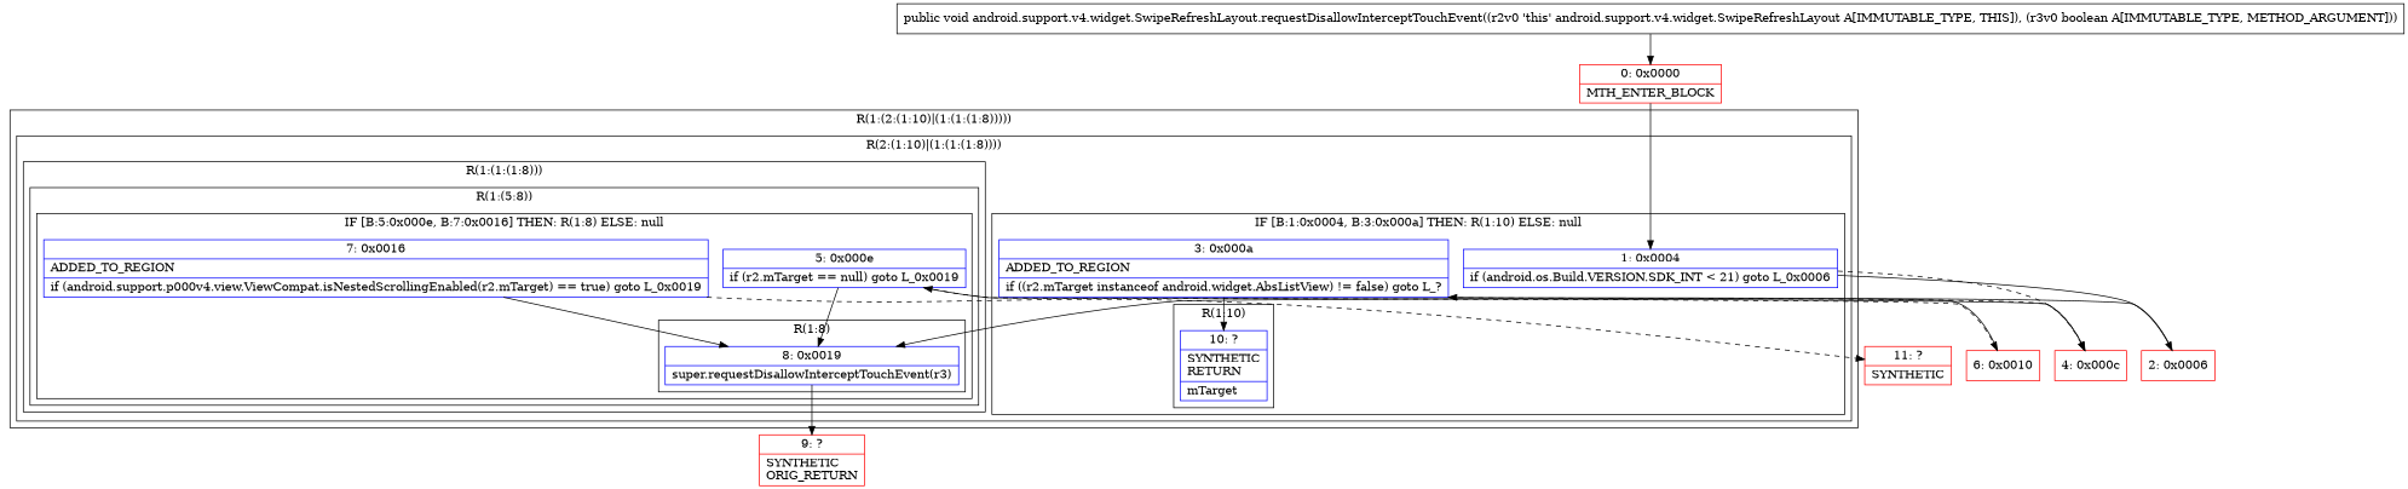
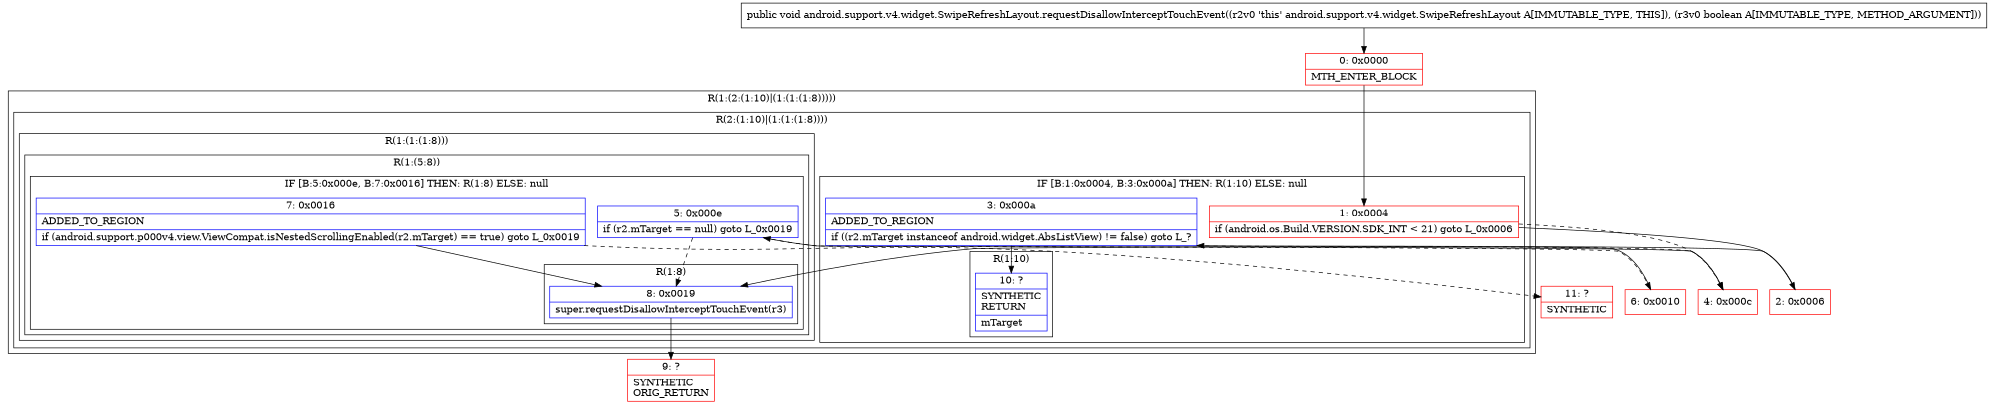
  digraph {
    node [color=blue shape=record]
    n1 [label="{10\:\ ?|SYNTHETIC\lRETURN\l|mTarget\l}"]
-   n2 [label="{1\:\ 0x0004|if (android.os.Build.VERSION.SDK_INT \< 21) goto L_0x0006\l}"]
+   n2 [color=red label="{1\:\ 0x0004|if (android.os.Build.VERSION.SDK_INT \< 21) goto L_0x0006\l}"]
    n3 [label="{3\:\ 0x000a|ADDED_TO_REGION\l|if ((r2.mTarget instanceof android.widget.AbsListView) != false) goto L_?\l}"]
    n4 [label="{8\:\ 0x0019|super.requestDisallowInterceptTouchEvent(r3)\l}"]
    n5 [label="{5\:\ 0x000e|if (r2.mTarget == null) goto L_0x0019\l}"]
    n6 [label="{7\:\ 0x0016|ADDED_TO_REGION\l|if (android.support.p000v4.view.ViewCompat.isNestedScrollingEnabled(r2.mTarget) == true) goto L_0x0019\l}"]
    n7 [color=red label="{2\:\ 0x0006}"]
    n8 [color=red label="{4\:\ 0x000c}"]
    n9 [color=red label="{9\:\ ?|SYNTHETIC\lORIG_RETURN\l}"]
    n10 [color=red label="{6\:\ 0x0010}"]
    n11 [color=red label="{11\:\ ?|SYNTHETIC\l}"]
    n12 [color=red label="{0\:\ 0x0000|MTH_ENTER_BLOCK\l}"]
    n13 [label="{public void android.support.v4.widget.SwipeRefreshLayout.requestDisallowInterceptTouchEvent((r2v0 'this' android.support.v4.widget.SwipeRefreshLayout A[IMMUTABLE_TYPE, THIS]), (r3v0 boolean A[IMMUTABLE_TYPE, METHOD_ARGUMENT])) }" color=""]
    subgraph cluster_1 {
      label="R(1:(2:(1:10)|(1:(1:(1:8)))))"
      subgraph cluster_2 {
        label="R(2:(1:10)|(1:(1:(1:8))))"
        subgraph cluster_3 {
          label="IF [B:1:0x0004, B:3:0x000a] THEN: R(1:10) ELSE: null"
          n2
          n3
          subgraph cluster_4 {
            label="R(1:10)"
            n1
          }
        }
        subgraph cluster_5 {
          label="R(1:(1:(1:8)))"
          subgraph cluster_6 {
            label="R(1:(5:8))"
            subgraph cluster_7 {
              label="IF [B:5:0x000e, B:7:0x0016] THEN: R(1:8) ELSE: null"
              n5
              n6
              subgraph cluster_8 {
                label="R(1:8)"
                n4
              }
            }
          }
        }
      }
    }
    n2 -> n7
    n2 -> n8 [style=dashed]
    n3 -> n1
    n3 -> n8 [style=dashed]
    n4 -> n9
-   n5 -> n4
+   n5 -> n4 [style=dashed]
    n5 -> n10 [style=dashed]
    n6 -> n4
    n6 -> n11 [style=dashed]
    n7 -> n3
    n8 -> n5
    n10 -> n4
    n12 -> n2
    n13 -> n12
  }
